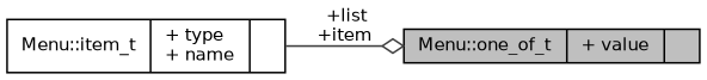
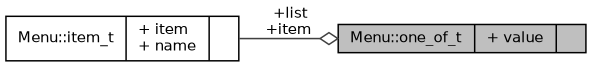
  digraph {
    rankdir=LR
    node [color=black fontname=Helvetica fontsize=10 shape=record style=filled]
    n1 [fillcolor=grey75 fontcolor=black height=0.2 label="{Menu::one_of_t\n|+ value\l|}" width=0.4]
-   n2 [fillcolor=white height=0.2 label="{Menu::item_t\n|+ type\l+ name\l|}" width=0.4]
+   n2 [fillcolor=white height=0.2 label="{Menu::item_t\n|+ item\l+ name\l|}" width=0.4]
    n2 -> n1 [arrowhead=odiamond color=grey25 fontname=Helvetica fontsize=10 label=" +list\n+item" labelfontname=Helvetica labelfontsize=10 style=solid]
  }
